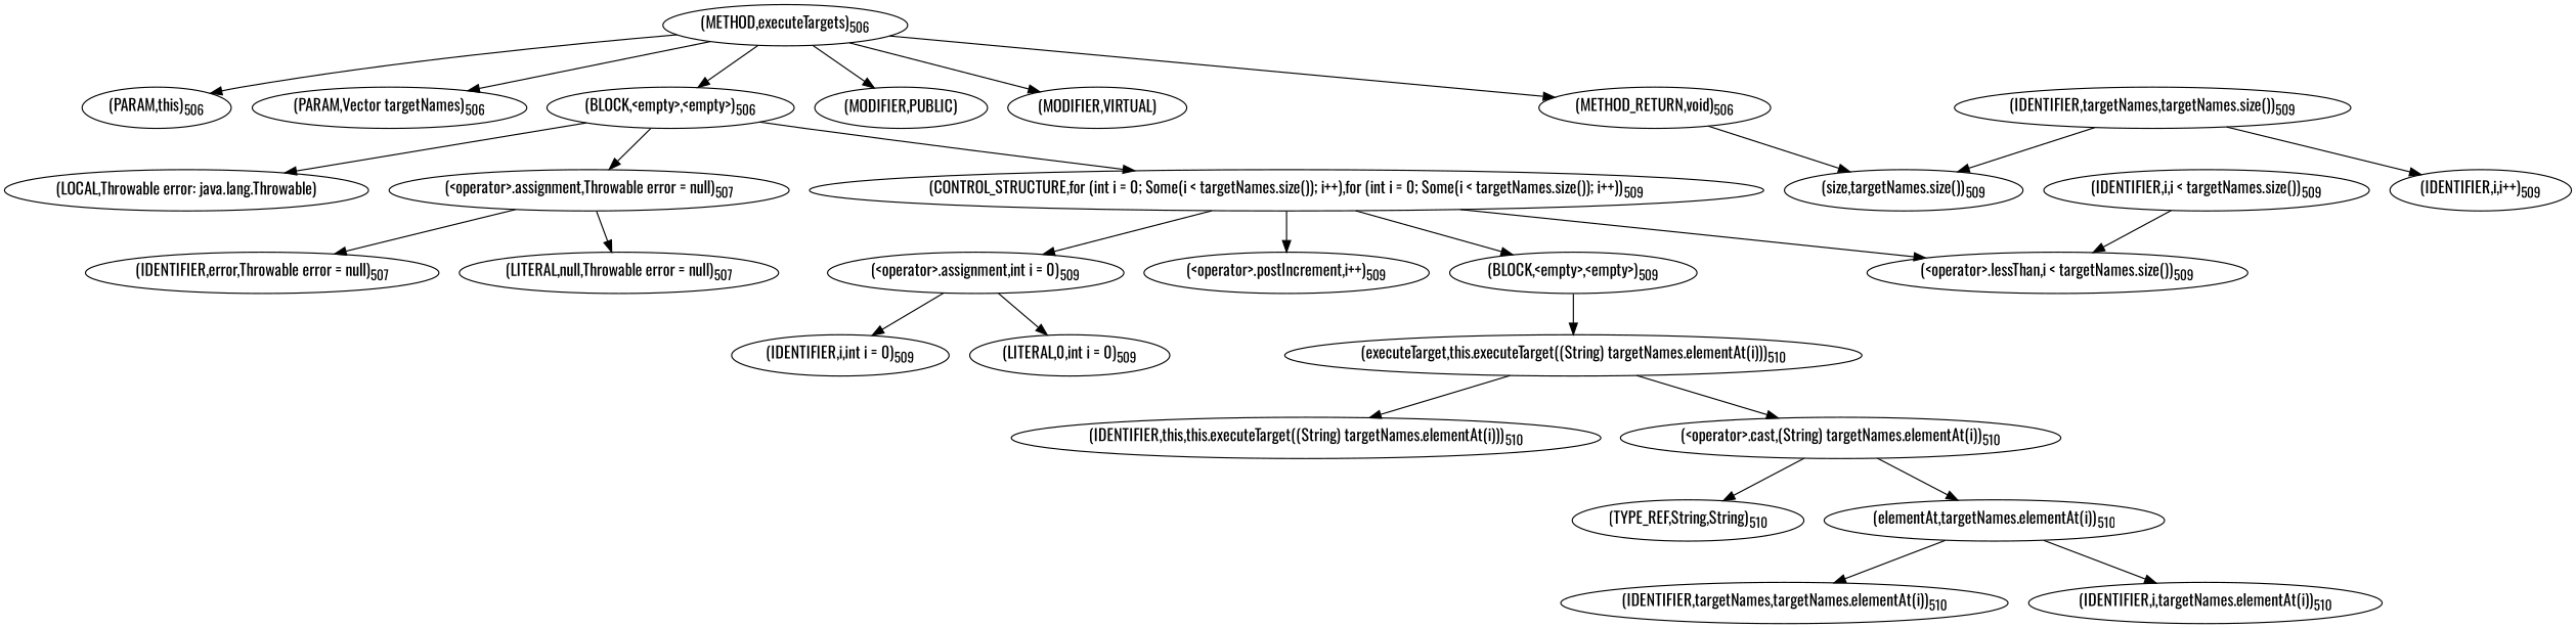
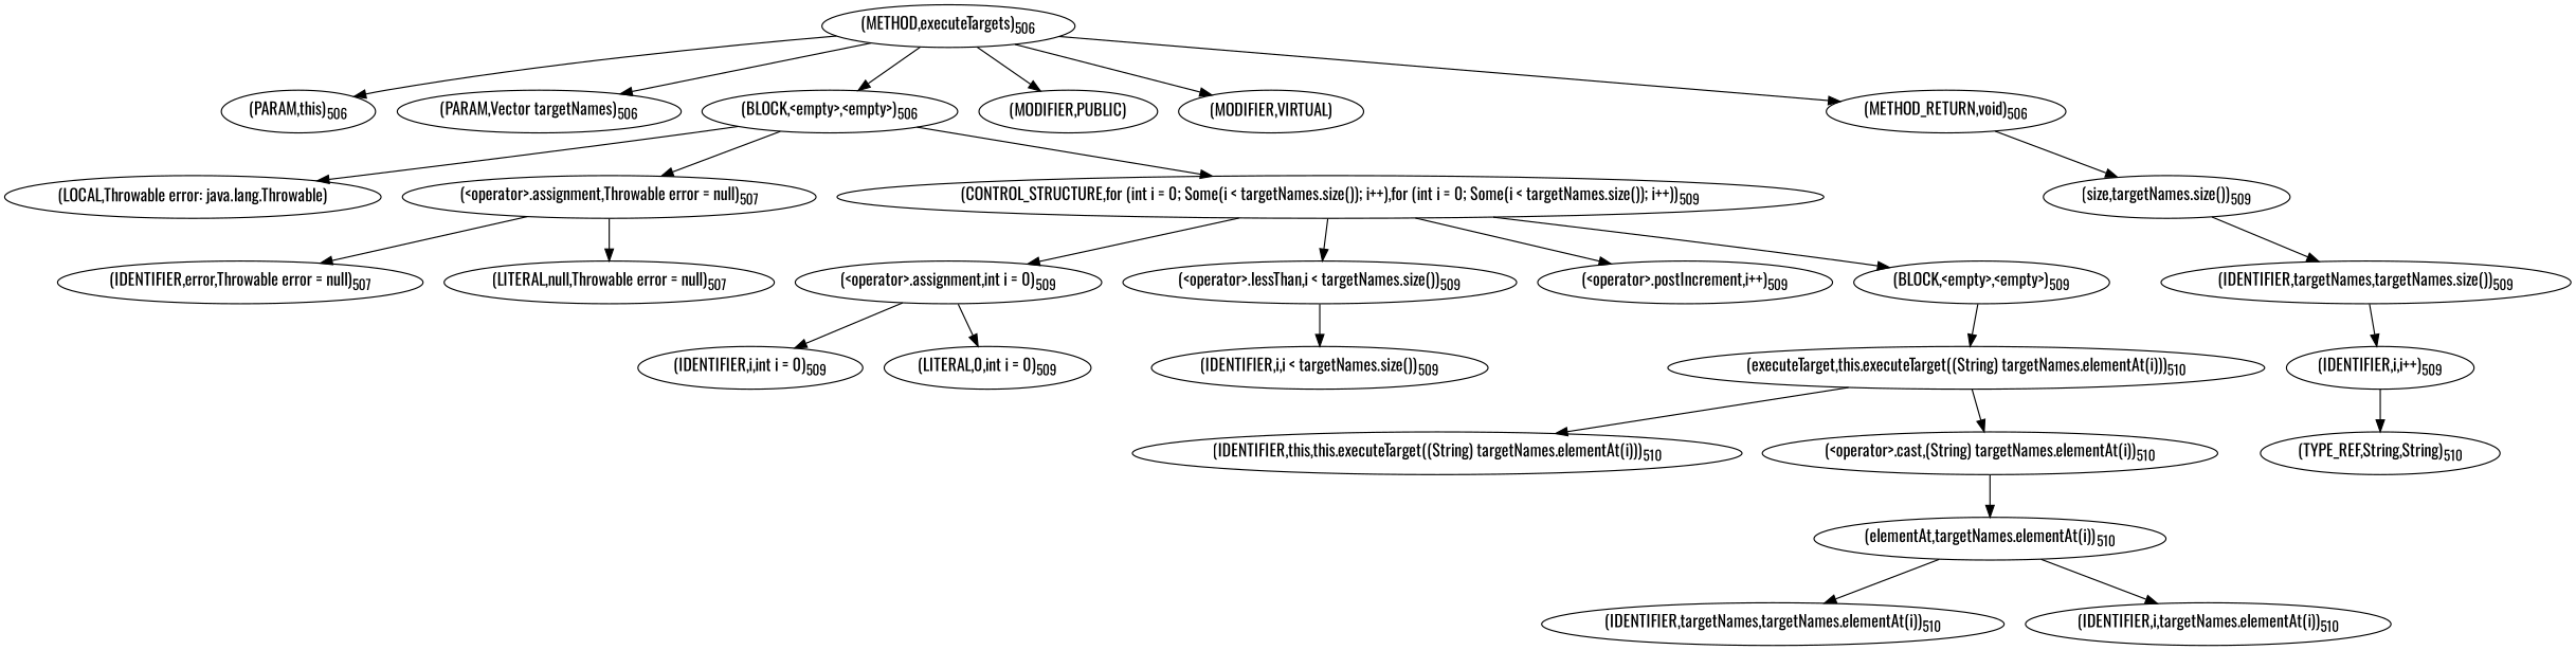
  digraph {
    fontname=Oswald
    node [fontname=Oswald]
    edge [fontname=Oswald]
    n1 [label=<(METHOD,executeTargets)<SUB>506</SUB>>]
    n2 [label=<(PARAM,this)<SUB>506</SUB>>]
    n3 [label=<(PARAM,Vector targetNames)<SUB>506</SUB>>]
    n4 [label=<(BLOCK,&lt;empty&gt;,&lt;empty&gt;)<SUB>506</SUB>>]
    n5 [label=<(MODIFIER,PUBLIC)>]
    n6 [label=<(MODIFIER,VIRTUAL)>]
    n7 [label=<(METHOD_RETURN,void)<SUB>506</SUB>>]
    n8 [label=<(LOCAL,Throwable error: java.lang.Throwable)>]
    n9 [label=<(&lt;operator&gt;.assignment,Throwable error = null)<SUB>507</SUB>>]
    n10 [label=<(CONTROL_STRUCTURE,for (int i = 0; Some(i &lt; targetNames.size()); i++),for (int i = 0; Some(i &lt; targetNames.size()); i++))<SUB>509</SUB>>]
    n11 [label=<(size,targetNames.size())<SUB>509</SUB>>]
    n12 [label=<(IDENTIFIER,error,Throwable error = null)<SUB>507</SUB>>]
    n13 [label=<(LITERAL,null,Throwable error = null)<SUB>507</SUB>>]
    n14 [label=<(&lt;operator&gt;.assignment,int i = 0)<SUB>509</SUB>>]
    n15 [label=<(&lt;operator&gt;.lessThan,i &lt; targetNames.size())<SUB>509</SUB>>]
    n16 [label=<(&lt;operator&gt;.postIncrement,i++)<SUB>509</SUB>>]
    n17 [label=<(BLOCK,&lt;empty&gt;,&lt;empty&gt;)<SUB>509</SUB>>]
    n18 [label=<(IDENTIFIER,i,int i = 0)<SUB>509</SUB>>]
    n19 [label=<(LITERAL,0,int i = 0)<SUB>509</SUB>>]
    n20 [label=<(IDENTIFIER,i,i &lt; targetNames.size())<SUB>509</SUB>>]
    n21 [label=<(executeTarget,this.executeTarget((String) targetNames.elementAt(i)))<SUB>510</SUB>>]
    n22 [label=<(IDENTIFIER,targetNames,targetNames.size())<SUB>509</SUB>>]
    n23 [label=<(IDENTIFIER,i,i++)<SUB>509</SUB>>]
    n24 [label=<(IDENTIFIER,this,this.executeTarget((String) targetNames.elementAt(i)))<SUB>510</SUB>>]
    n25 [label=<(&lt;operator&gt;.cast,(String) targetNames.elementAt(i))<SUB>510</SUB>>]
    n26 [label=<(TYPE_REF,String,String)<SUB>510</SUB>>]
    n27 [label=<(elementAt,targetNames.elementAt(i))<SUB>510</SUB>>]
    n28 [label=<(IDENTIFIER,targetNames,targetNames.elementAt(i))<SUB>510</SUB>>]
    n29 [label=<(IDENTIFIER,i,targetNames.elementAt(i))<SUB>510</SUB>>]
    n1 -> n2
    n1 -> n3
    n1 -> n4
    n1 -> n5
    n1 -> n6
    n1 -> n7
    n4 -> n8
    n4 -> n9
    n4 -> n10
    n7 -> n11
    n9 -> n12
    n9 -> n13
    n10 -> n14
    n10 -> n15
    n10 -> n16
    n10 -> n17
-   n22 -> n11
+   n11 -> n22
    n14 -> n18
    n14 -> n19
-   n20 -> n15
+   n15 -> n20
    n17 -> n21
    n21 -> n24
    n21 -> n25
    n22 -> n23
-   n25 -> n26
+   n23 -> n26
    n25 -> n27
    n27 -> n28
    n27 -> n29
  }
